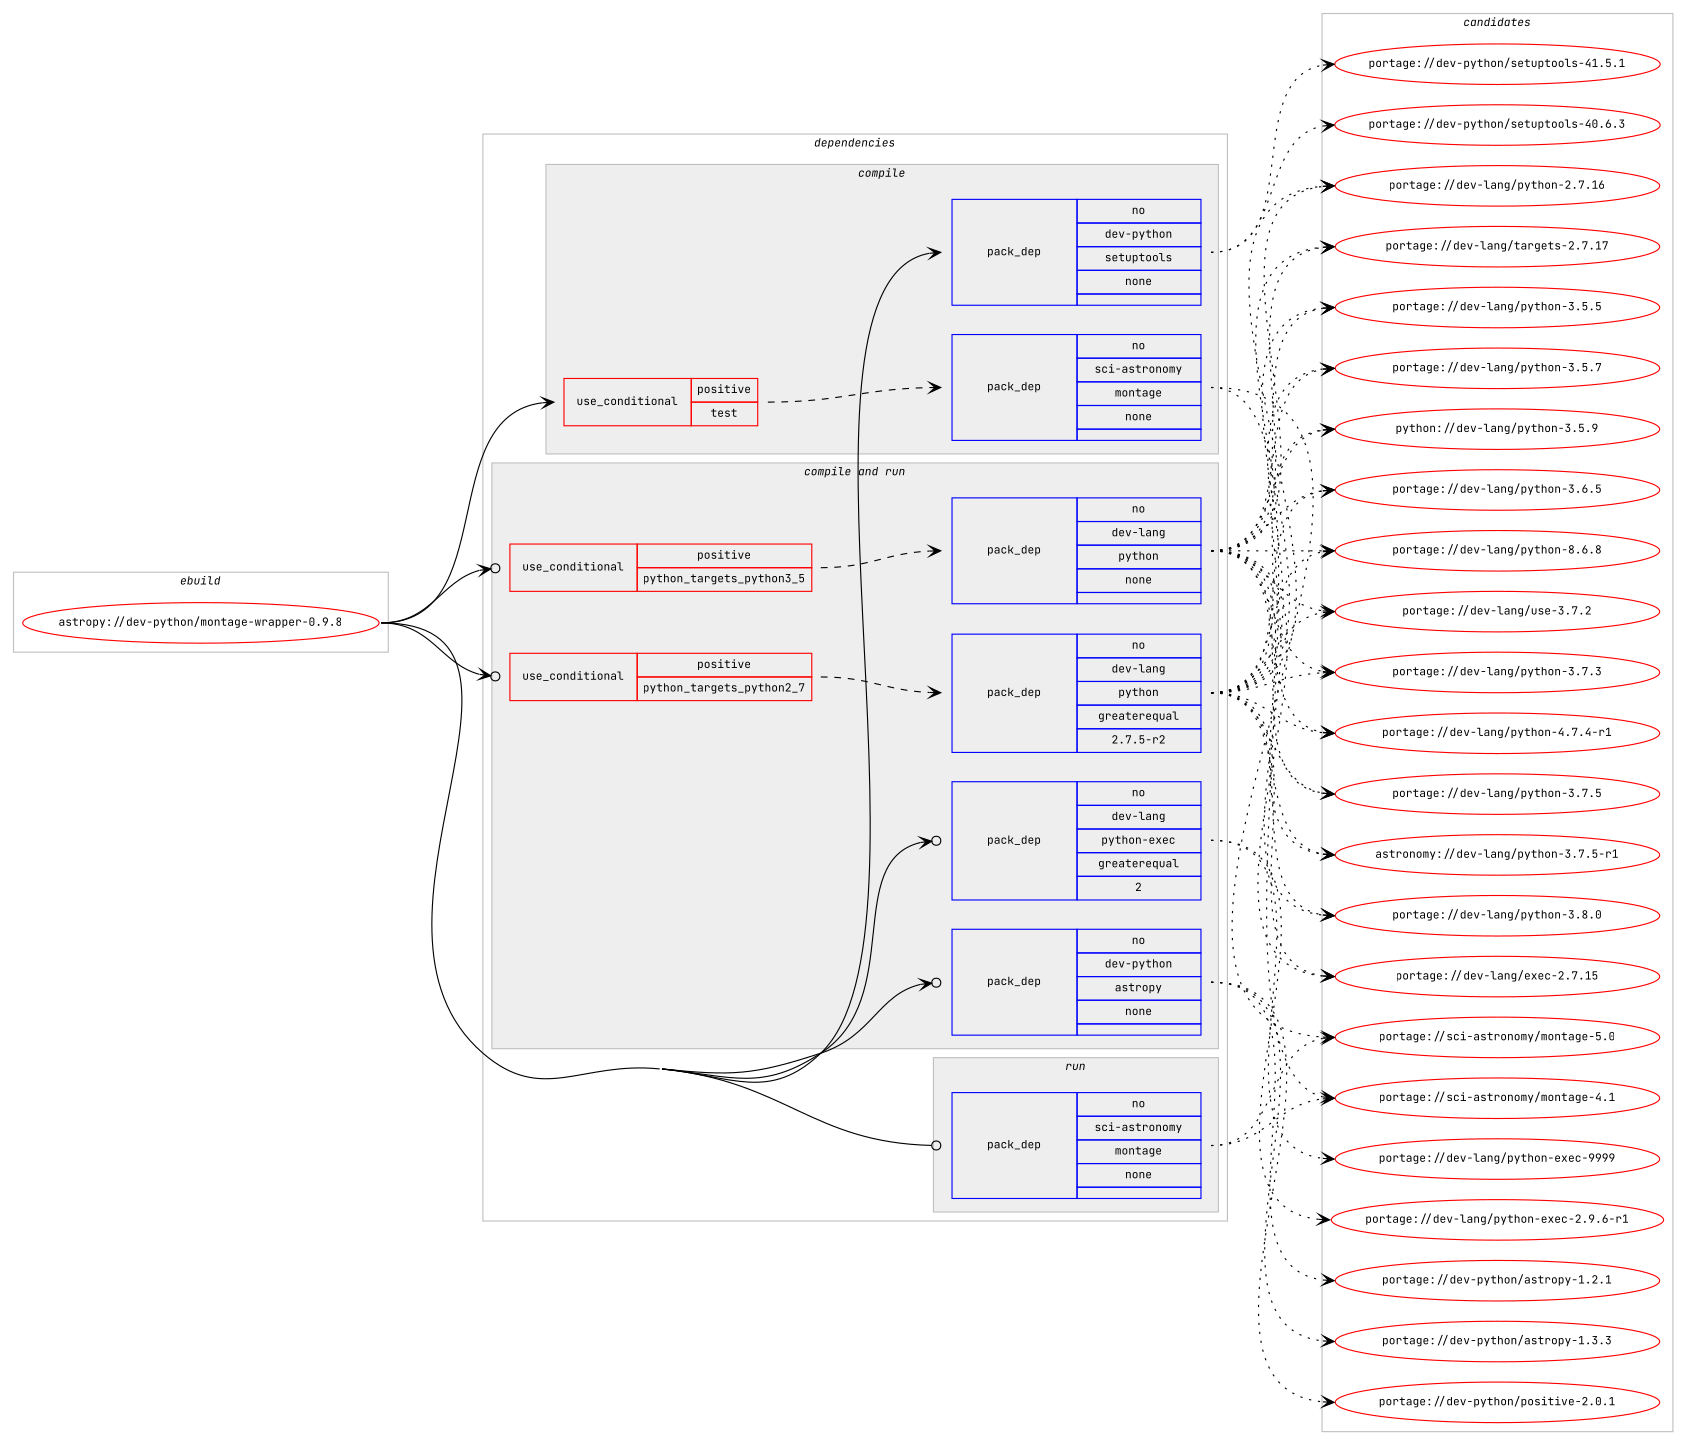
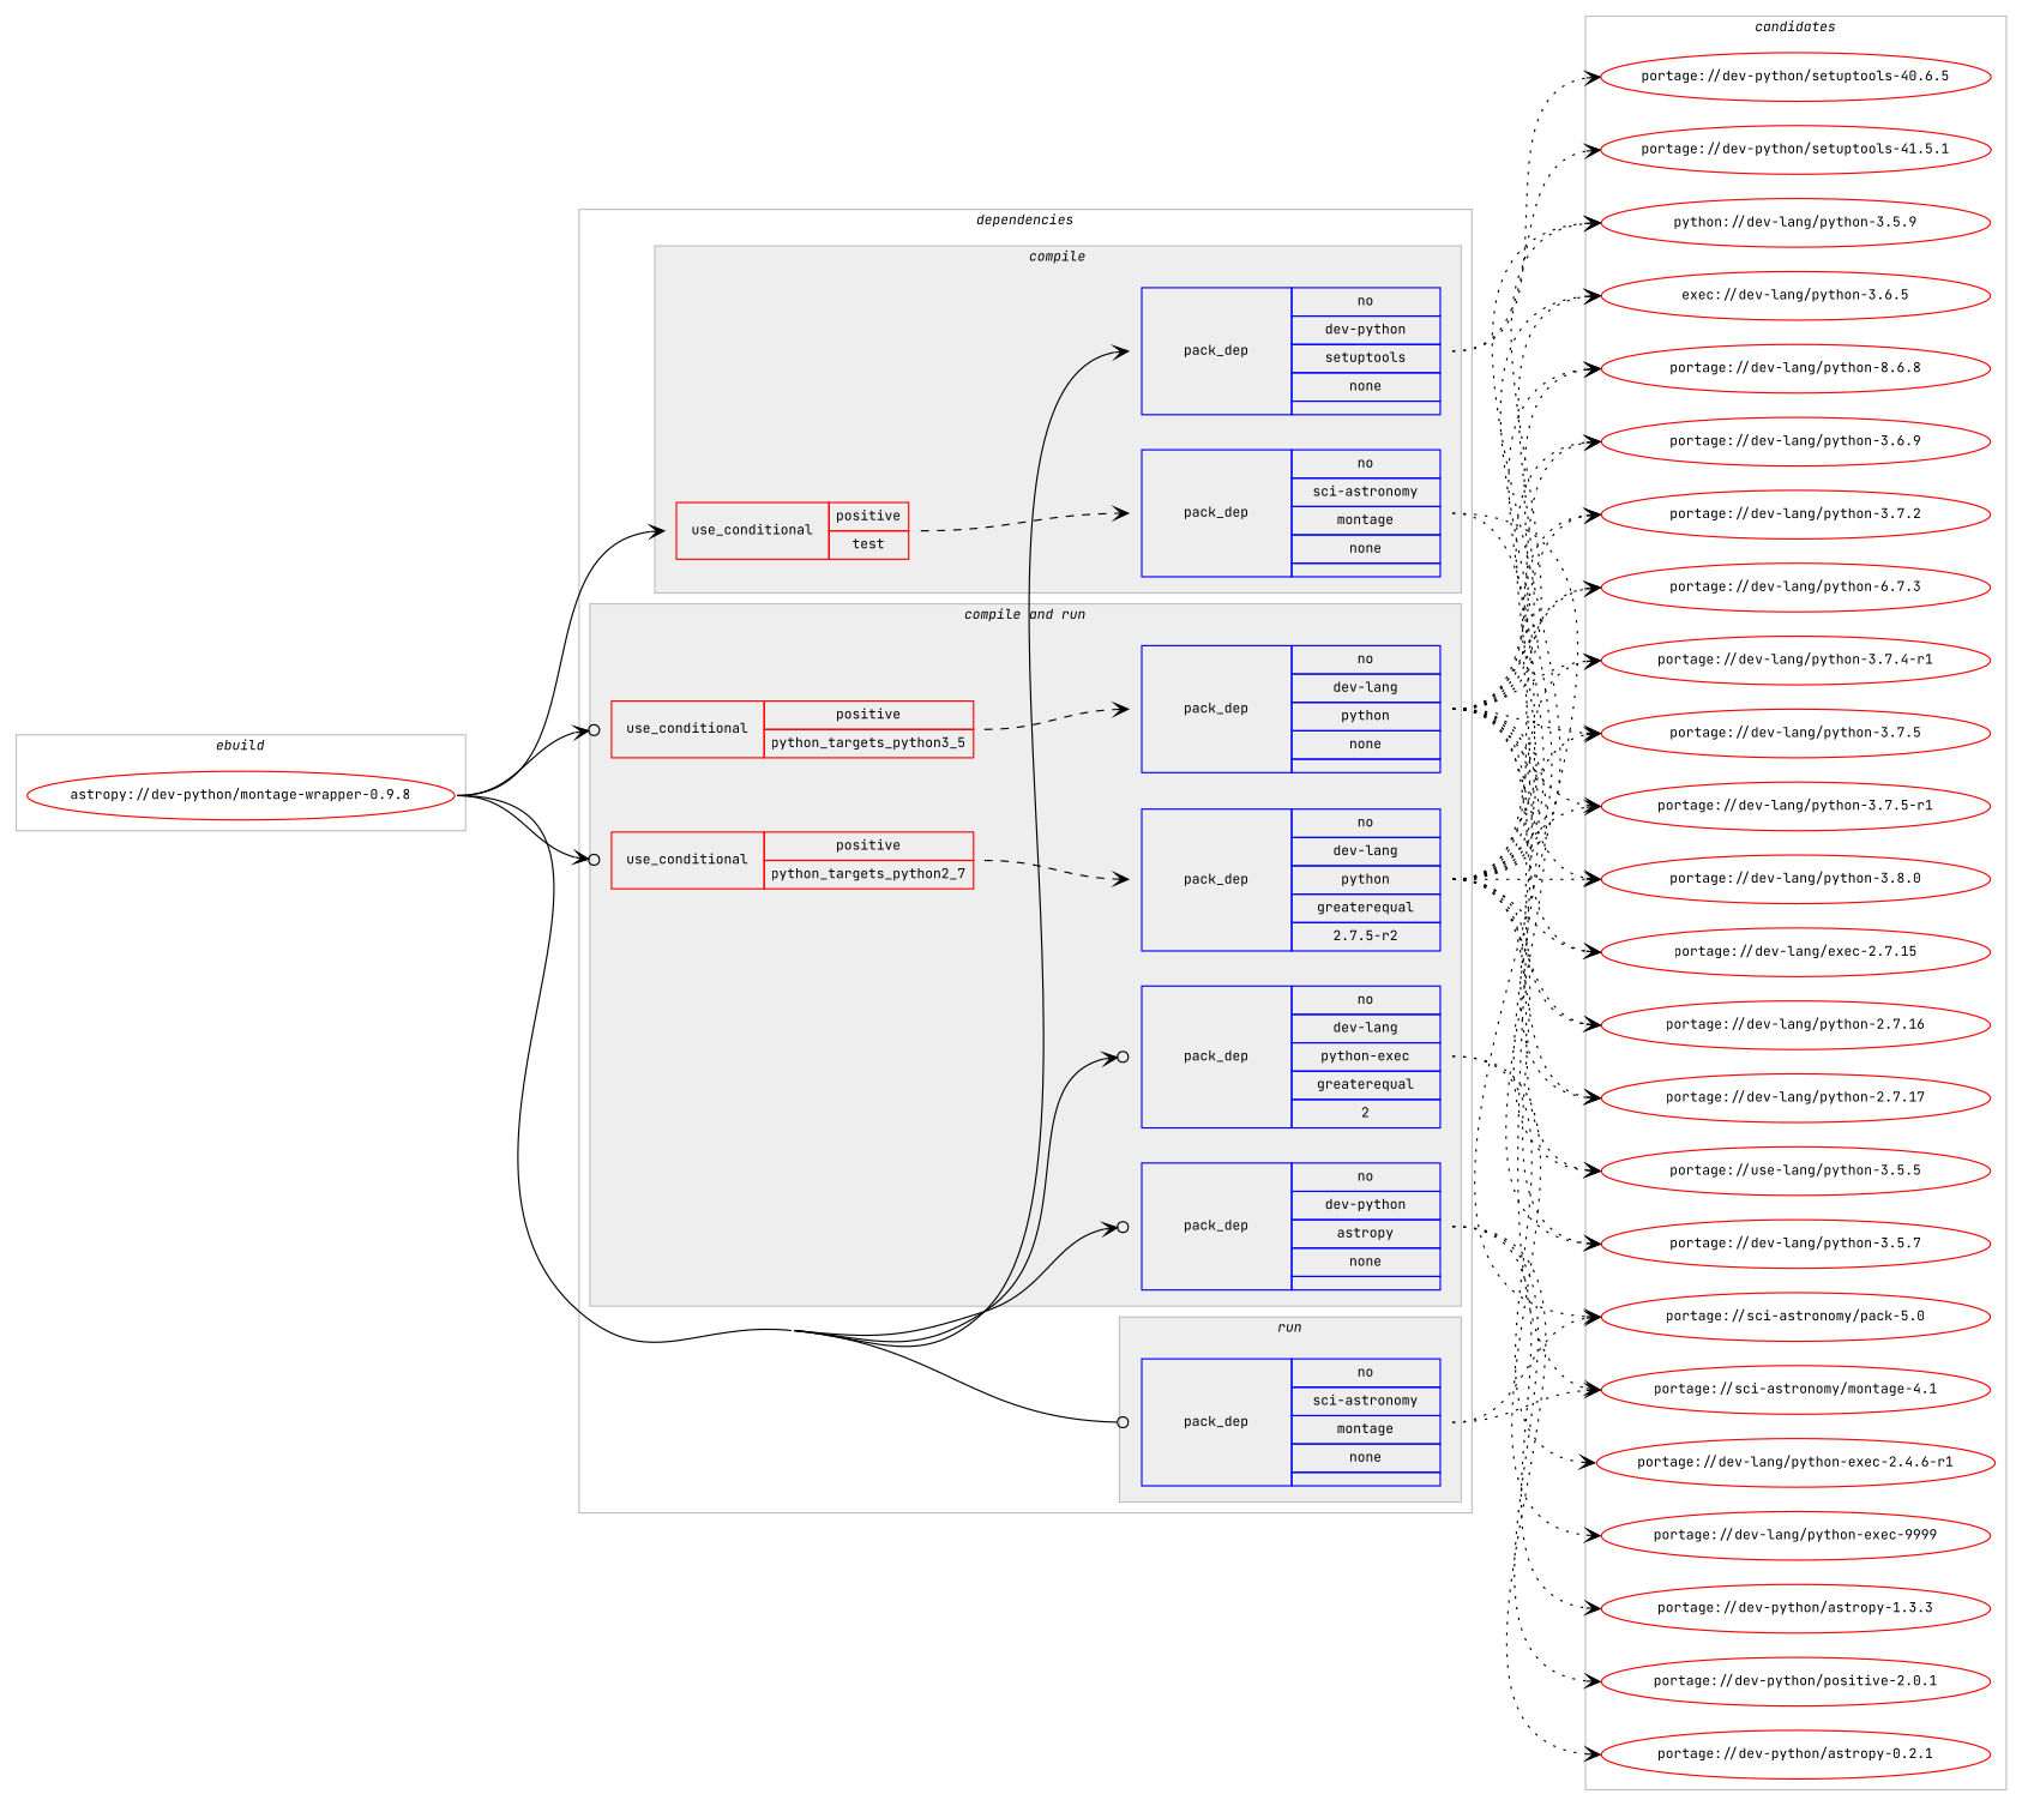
  digraph {
    compound=true
    concentrate=true
    fontname="JetBrains Mono"
    fontsize=10
    newrank=true
    rankdir=LR
    ranksep=1.5
    node [color=red fontname="JetBrains Mono" fontsize=10]
    edge [arrowhead=vee fontname="JetBrains Mono" headport=w style=dotted tailport=e weight=100]
    n1 [label="astropy://dev-python/montage-wrapper-0.9.8" width=4]
    n2 [color=blue label=<<TABLE BORDER="0" CELLBORDER="1" CELLSPACING="0" CELLPADDING="4" WIDTH="220"><TR><TD ROWSPAN="6" CELLPADDING="30">pack_dep</TD></TR><TR><TD WIDTH="110">no</TD></TR><TR><TD>sci-astronomy</TD></TR><TR><TD>montage</TD></TR><TR><TD>none</TD></TR><TR><TD></TD></TR></TABLE>> shape=none]
    n3 [label=<<TABLE BORDER="0" CELLBORDER="1" CELLSPACING="0" CELLPADDING="4"><TR><TD ROWSPAN="3" CELLPADDING="10">use_conditional</TD></TR><TR><TD>positive</TD></TR><TR><TD>test</TD></TR></TABLE>> shape=none]
    n4 [color=blue label=<<TABLE BORDER="0" CELLBORDER="1" CELLSPACING="0" CELLPADDING="4" WIDTH="220"><TR><TD ROWSPAN="6" CELLPADDING="30">pack_dep</TD></TR><TR><TD WIDTH="110">no</TD></TR><TR><TD>dev-python</TD></TR><TR><TD>setuptools</TD></TR><TR><TD>none</TD></TR><TR><TD></TD></TR></TABLE>> shape=none]
    n5 [color=blue label=<<TABLE BORDER="0" CELLBORDER="1" CELLSPACING="0" CELLPADDING="4" WIDTH="220"><TR><TD ROWSPAN="6" CELLPADDING="30">pack_dep</TD></TR><TR><TD WIDTH="110">no</TD></TR><TR><TD>dev-lang</TD></TR><TR><TD>python</TD></TR><TR><TD>greaterequal</TD></TR><TR><TD>2.7.5-r2</TD></TR></TABLE>> shape=none]
    n6 [label=<<TABLE BORDER="0" CELLBORDER="1" CELLSPACING="0" CELLPADDING="4"><TR><TD ROWSPAN="3" CELLPADDING="10">use_conditional</TD></TR><TR><TD>positive</TD></TR><TR><TD>python_targets_python2_7</TD></TR></TABLE>> shape=none]
    n7 [color=blue label=<<TABLE BORDER="0" CELLBORDER="1" CELLSPACING="0" CELLPADDING="4" WIDTH="220"><TR><TD ROWSPAN="6" CELLPADDING="30">pack_dep</TD></TR><TR><TD WIDTH="110">no</TD></TR><TR><TD>dev-lang</TD></TR><TR><TD>python</TD></TR><TR><TD>none</TD></TR><TR><TD></TD></TR></TABLE>> shape=none]
    n8 [label=<<TABLE BORDER="0" CELLBORDER="1" CELLSPACING="0" CELLPADDING="4"><TR><TD ROWSPAN="3" CELLPADDING="10">use_conditional</TD></TR><TR><TD>positive</TD></TR><TR><TD>python_targets_python3_5</TD></TR></TABLE>> shape=none]
    n9 [color=blue label=<<TABLE BORDER="0" CELLBORDER="1" CELLSPACING="0" CELLPADDING="4" WIDTH="220"><TR><TD ROWSPAN="6" CELLPADDING="30">pack_dep</TD></TR><TR><TD WIDTH="110">no</TD></TR><TR><TD>dev-lang</TD></TR><TR><TD>python-exec</TD></TR><TR><TD>greaterequal</TD></TR><TR><TD>2</TD></TR></TABLE>> shape=none]
    n10 [color=blue label=<<TABLE BORDER="0" CELLBORDER="1" CELLSPACING="0" CELLPADDING="4" WIDTH="220"><TR><TD ROWSPAN="6" CELLPADDING="30">pack_dep</TD></TR><TR><TD WIDTH="110">no</TD></TR><TR><TD>dev-python</TD></TR><TR><TD>astropy</TD></TR><TR><TD>none</TD></TR><TR><TD></TD></TR></TABLE>> shape=none]
    n11 [color=blue label=<<TABLE BORDER="0" CELLBORDER="1" CELLSPACING="0" CELLPADDING="4" WIDTH="220"><TR><TD ROWSPAN="6" CELLPADDING="30">pack_dep</TD></TR><TR><TD WIDTH="110">no</TD></TR><TR><TD>sci-astronomy</TD></TR><TR><TD>montage</TD></TR><TR><TD>none</TD></TR><TR><TD></TD></TR></TABLE>> shape=none]
    n12 [label="portage://sci-astronomy/montage-4.1" width=4]
-   n13 [label="portage://sci-astronomy/montage-5.0" width=4]
-   n14 [label="portage://dev-python/setuptools-40.6.3" width=4]
+   n13 [label="portage://sci-astronomy/pack-5.0" width=4]
+   n14 [label="portage://dev-python/setuptools-40.6.5" width=4]
    n15 [label="portage://dev-python/setuptools-41.5.1" width=4]
    n16 [label="portage://dev-lang/exec-2.7.15" width=4]
    n17 [label="portage://dev-lang/python-2.7.16" width=4]
-   n18 [label="portage://dev-lang/targets-2.7.17" width=4]
-   n19 [label="portage://dev-lang/python-3.5.5" width=4]
+   n18 [label="portage://dev-lang/python-2.7.17" width=4]
+   n19 [label="portage://use-lang/python-3.5.5" width=4]
    n20 [label="portage://dev-lang/python-3.5.7" width=4]
    n21 [label="python://dev-lang/python-3.5.9" width=4]
-   n22 [label="portage://dev-lang/python-3.6.5" width=4]
+   n22 [label="exec://dev-lang/python-3.6.5" width=4]
    n23 [label="portage://dev-lang/python-8.6.8" width=4]
-   n25 [label="portage://dev-lang/use-3.7.2" width=4]
-   n26 [label="portage://dev-lang/python-3.7.3" width=4]
-   n27 [label="portage://dev-lang/python-4.7.4-r1" width=4]
+   n24 [label="portage://dev-lang/python-3.6.9" width=4]
+   n25 [label="portage://dev-lang/python-3.7.2" width=4]
+   n26 [label="portage://dev-lang/python-6.7.3" width=4]
+   n27 [label="portage://dev-lang/python-3.7.4-r1" width=4]
    n28 [label="portage://dev-lang/python-3.7.5" width=4]
-   n29 [label="astronomy://dev-lang/python-3.7.5-r1" width=4]
+   n29 [label="portage://dev-lang/python-3.7.5-r1" width=4]
    n30 [label="portage://dev-lang/python-3.8.0" width=4]
-   n31 [label="portage://dev-lang/python-exec-2.9.6-r1" width=4]
+   n31 [label="portage://dev-lang/python-exec-2.4.6-r1" width=4]
    n32 [label="portage://dev-lang/python-exec-9999" width=4]
-   n33 [label="portage://dev-python/astropy-1.2.1" width=4]
+   n33 [label="portage://dev-python/astropy-0.2.1" width=4]
    n34 [label="portage://dev-python/astropy-1.3.3" width=4]
    n35 [label="portage://dev-python/positive-2.0.1" width=4]
    subgraph cluster_1 {
      color=gray
      label=<<i>ebuild</i>>
      rank=same
      n1
    }
    subgraph cluster_2 {
      color=gray
      label=<<i>dependencies</i>>
      subgraph cluster_3 {
        color=gray
        fillcolor="#eeeeee"
        label=<<i>compile</i>>
        style=filled
        subgraph sub_4 {
          color=gray
          fillcolor="#eeeeee"
          label=<<i>compile</i>>
          style=filled
          n3
          subgraph sub_5 {
            color=gray
            fillcolor="#eeeeee"
            label=<<i>compile</i>>
            style=filled
            n2
          }
        }
        subgraph sub_6 {
          color=gray
          fillcolor="#eeeeee"
          label=<<i>compile</i>>
          style=filled
          n4
        }
      }
      subgraph cluster_7 {
        color=gray
        fillcolor="#eeeeee"
        label=<<i>compile and run</i>>
        style=filled
        subgraph sub_8 {
          color=gray
          fillcolor="#eeeeee"
          label=<<i>compile and run</i>>
          style=filled
          n6
          subgraph sub_9 {
            color=gray
            fillcolor="#eeeeee"
            label=<<i>compile and run</i>>
            style=filled
            n5
          }
        }
        subgraph sub_10 {
          color=gray
          fillcolor="#eeeeee"
          label=<<i>compile and run</i>>
          style=filled
          n8
          subgraph sub_11 {
            color=gray
            fillcolor="#eeeeee"
            label=<<i>compile and run</i>>
            style=filled
            n7
          }
        }
        subgraph sub_12 {
          color=gray
          fillcolor="#eeeeee"
          label=<<i>compile and run</i>>
          style=filled
          n9
        }
        subgraph sub_13 {
          color=gray
          fillcolor="#eeeeee"
          label=<<i>compile and run</i>>
          style=filled
          n10
        }
      }
      subgraph cluster_14 {
        color=gray
        fillcolor="#eeeeee"
        label=<<i>run</i>>
        style=filled
        subgraph sub_15 {
          color=gray
          fillcolor="#eeeeee"
          label=<<i>run</i>>
          style=filled
          n11
        }
      }
    }
    subgraph cluster_16 {
      color=gray
      label=<<i>candidates</i>>
      rank=same
      subgraph sub_17 {
        color=black
        label=<<i>candidates</i>>
        nodesep=1
        rank=same
        n12
        n13
      }
      subgraph sub_18 {
        color=black
        label=<<i>candidates</i>>
        nodesep=1
        rank=same
        n14
        n15
      }
      subgraph sub_19 {
        color=black
        label=<<i>candidates</i>>
        nodesep=1
        rank=same
        n16
        n17
        n18
        n19
        n20
        n21
        n22
        n23
+       n24
        n25
        n26
        n27
        n28
        n29
        n30
      }
      subgraph sub_20 {
        color=black
        label=<<i>candidates</i>>
        nodesep=1
        rank=same
        n16
        n17
        n18
        n19
        n20
        n21
        n22
        n23
+       n24
        n25
        n26
        n27
        n28
        n29
        n30
      }
      subgraph sub_21 {
        color=black
        label=<<i>candidates</i>>
        nodesep=1
        rank=same
        n31
        n32
      }
      subgraph sub_22 {
        color=black
        label=<<i>candidates</i>>
        nodesep=1
        rank=same
        n33
        n34
        n35
      }
      subgraph sub_23 {
        color=black
        label=<<i>candidates</i>>
        nodesep=1
        rank=same
        n12
        n13
      }
    }
    n1 -> n3 [style=solid weight=20]
    n1 -> n4 [style=solid weight=20]
    n1 -> n6 [arrowhead=odotvee style=solid weight=20]
    n1 -> n8 [arrowhead=odotvee style=solid weight=20]
    n1 -> n9 [arrowhead=odotvee style=solid weight=20]
    n1 -> n10 [arrowhead=odotvee style=solid weight=20]
    n1 -> n11 [arrowhead=odot style=solid weight=20]
    n2 -> n12
    n2 -> n13
    n3 -> n2 [style=dashed weight=20]
    n4 -> n14
    n4 -> n15
    n5 -> n16
    n5 -> n17
    n5 -> n18
    n5 -> n19
    n5 -> n20
    n5 -> n21
    n5 -> n22
    n5 -> n23
+   n5 -> n24
    n5 -> n25
    n5 -> n26
    n5 -> n27
    n5 -> n28
    n5 -> n29
    n5 -> n30
    n6 -> n5 [style=dashed weight=20]
    n7 -> n16
    n7 -> n17
    n7 -> n18
    n7 -> n19
    n7 -> n20
    n7 -> n21
    n7 -> n22
    n7 -> n23
+   n7 -> n24
    n7 -> n25
    n7 -> n26
    n7 -> n27
    n7 -> n28
    n7 -> n29
    n7 -> n30
    n8 -> n7 [style=dashed weight=20]
    n9 -> n31
    n9 -> n32
    n10 -> n33
    n10 -> n34
    n10 -> n35
    n11 -> n12
    n11 -> n13
  }
